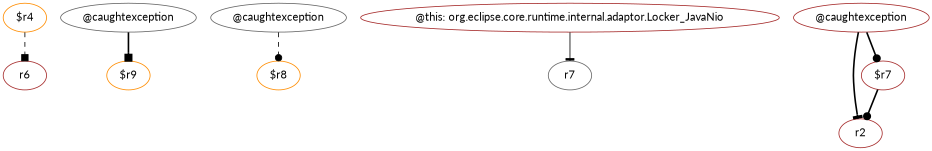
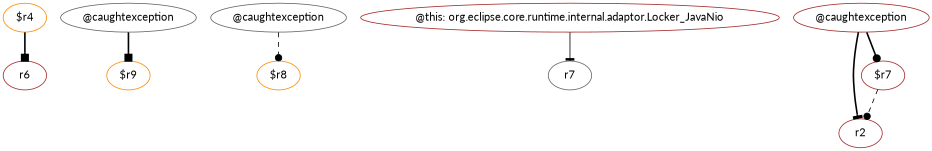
  digraph {
    fontname=Lato
    node [color=brown fontname=Lato]
    edge [arrowhead=dot fontname=Lato style=bold]
    n1 [color=darkorange label="$r4"]
    n2 [label=r6]
    n3 [color=gray40 label="@caughtexception"]
    n4 [color=darkorange label="$r9"]
    n5 [color=gray40 label="@caughtexception"]
    n6 [color=darkorange label="$r8"]
    n7 [label="@this: org.eclipse.core.runtime.internal.adaptor.Locker_JavaNio"]
    n8 [color=gray40 label=r7]
    n9 [label="@caughtexception"]
    n10 [label=r2]
    n11 [label="$r7"]
-   n1 -> n2 [arrowhead=box style=dashed]
+   n1 -> n2 [arrowhead=box]
    n3 -> n4 [arrowhead=box]
    n5 -> n6 [style=dashed]
    n7 -> n8 [arrowhead=tee style=solid]
    n9 -> n10 [arrowhead=tee]
    n9 -> n11
-   n11 -> n10
+   n11 -> n10 [style=dashed]
  }
